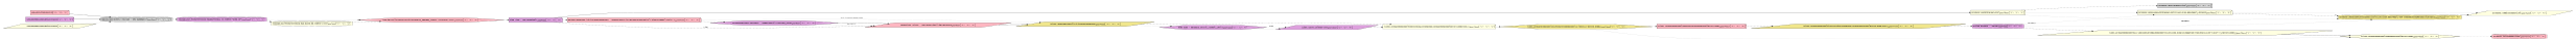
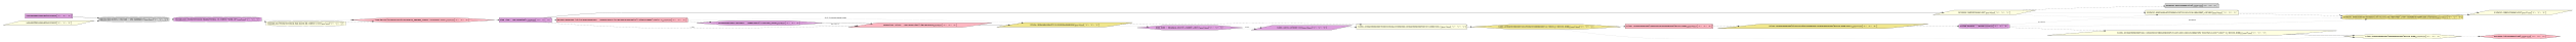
  digraph {
    fontname="Courier Prime"
    rankdir=LR
    node [fillcolor=lightyellow fontname="Courier Prime" shape=note style=filled]
    edge [fontname="Courier Prime" style=dotted]
    n1 [fillcolor=lightgrey label="Map<String,Object> configs = new HashMap<>()@@@3@@@['1', '1', '1']" shape=cylinder]
    n2 [fillcolor=plum label="configs.put(ProducerConfig.TRANSACTIONAL_ID_CONFIG,\"some.id\")@@@4@@@['1', '1', '1']" shape=cylinder]
    n3 [fillcolor=lightpink label="configs.put(ProducerConfig.BOOTSTRAP_SERVERS_CONFIG,\"localhost:9000\")@@@5@@@['1', '1', '1']" shape=hexagon]
    n4 [label="configs.put(ProducerConfig.MAX_BLOCK_MS_CONFIG,10000)@@@5@@@['1', '1', '0']" shape=cylinder]
    n5 [fillcolor=khaki label="client.prepareResponse(initProducerIdResponse(1L,(short)5,Errors.NONE))@@@12@@@['1', '1', '1']" shape=hexagon]
    n6 [label="client.prepareResponse(endTxnResponse(Errors.NONE))@@@13@@@['1', '1', '1']" shape=hexagon]
    n7 [fillcolor=lightpink label="client.prepareResponse(addOffsetsToTxnResponse(Errors.NONE))@@@16@@@['1', '1', '0']"]
-   n8 [fillcolor=lightpink label="producer.initTransactions()@@@15@@@['1', '1', '1']" shape=cylinder]
+   n8 [fillcolor=lightpink label="producer.initTransactions()@@@15@@@['1', '1', '1']" shape=hexagon]
    n9 [fillcolor=khaki label="client.prepareResponse(FindCoordinatorResponse.prepareResponse(Errors.NONE,host1))@@@17@@@['1', '1', '0']" shape=parallelogram]
    n10 [label="producer.sendOffsetsToTransaction(Collections.emptyMap(),groupId)@@@24@@@['1', '0', '0']"]
    n11 [fillcolor=khaki label="producer.sendOffsetsToTransaction(Collections.emptyMap(),new ConsumerGroupMetadata(groupId))@@@24@@@['0', '1', '0']" shape=cylinder]
    n12 [label="producer.commitTransaction()@@@25@@@['1', '1', '0']" shape=parallelogram]
-   n13 [label="producer.beginTransaction()@@@16@@@['1', '1', '1']"]
+   n13 [label="producer.beginTransaction()@@@16@@@['1', '1', '1']" shape=parallelogram]
    n14 [fillcolor=lightgrey label="producer.abortTransaction()@@@17@@@['0', '0', '1']"]
    n15 [fillcolor=plum label="Time time = new MockTime(1)@@@6@@@['1', '1', '1']"]
    n16 [fillcolor=plum label="ProducerMetadata metadata = newMetadata(0,Long.MAX_VALUE)@@@8@@@['1', '1', '1']" shape=hexagon]
    n17 [fillcolor=lightpink label="MockClient client = new MockClient(time,metadata)@@@9@@@['1', '1', '1']" shape=parallelogram]
    n18 [fillcolor=khaki label="client.updateMetadata(initialUpdateResponse)@@@10@@@['1', '1', '1']" shape=parallelogram]
-   n19 [fillcolor=lightpink label="testAbortTransaction['0', '0', '1']"]
    n20 [fillcolor=plum label="String groupId = \"group\"@@@18@@@['1', '1', '0']" shape=cylinder]
    n21 [label="client.prepareResponse(null,txnOffsetsCommitResponse(Collections.singletonMap(new TopicPartition(\"topic\",0),Errors.NONE)))@@@19@@@['1', '1', '0']" shape=parallelogram]
    n22 [fillcolor=plum label="Node node = metadata.fetch().nodes().get(0)@@@12@@@['1', '1', '0']" shape=hexagon]
    n23 [label="client.prepareResponse(FindCoordinatorResponse.prepareResponse(Errors.NONE,host1))@@@11@@@['1', '1', '1']"]
    n24 [fillcolor=lightpink label="MetadataResponse initialUpdateResponse = RequestTestUtils.metadataUpdateWith(1,singletonMap(\"topic\",1))@@@7@@@['1', '1', '1']"]
    n25 [fillcolor=plum label="client.throttle(node,5000)@@@13@@@['1', '1', '0']" shape=parallelogram]
    n26 [fillcolor=plum label="testSendTxnOffsetsWithGroupId['1', '0', '0']"]
    n27 [label="testSendTxnOffsetsWithGroupId['0', '1', '0']" shape=parallelogram]
    n1 -> n2
    n2 -> n3
    n2 -> n4
    n3 -> n15 [style=dashed]
    n4 -> n3 [style=dashed]
    n5 -> n6
    n5 -> n7
    n6 -> n8 [style=dashed]
    n7 -> n9 [style=dashed]
    n9 -> n20 [style=dashed]
    n10 -> n11 [label=0 style=dashed]
    n10 -> n12
    n11 -> n12 [style=solid]
    n13 -> n10
    n13 -> n11
    n13 -> n14 [style=dashed]
    n15 -> n13 [style=solid]
    n15 -> n17 [label=time style=dashed]
    n15 -> n24
    n16 -> n17 [style=solid]
    n16 -> n17 [label=metadata]
    n17 -> n18 [style=solid]
    n18 -> n22
    n18 -> n23 [style=dashed]
-   n19 -> n1 [style=solid]
    n20 -> n10 [label=groupId]
    n20 -> n11 [label=groupId]
    n20 -> n21 [style=dashed]
    n21 -> n6 [style=solid]
    n22 -> n25
    n22 -> n25 [label="node"]
    n23 -> n5 [style=solid]
    n24 -> n16 [style=dashed]
    n24 -> n18 [label=initialUpdateResponse]
    n25 -> n23 [style=dashed]
    n26 -> n1 [style=solid]
    n27 -> n1
  }
